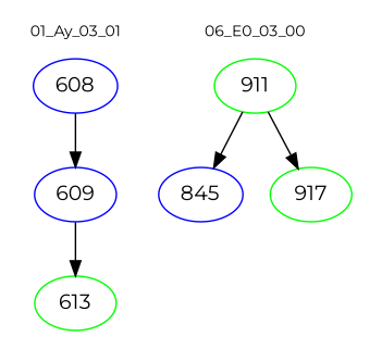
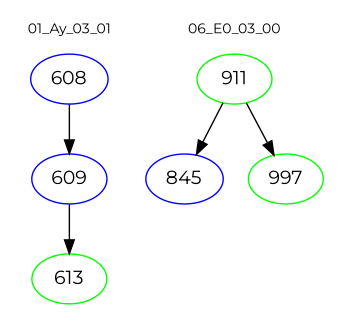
  digraph {
    fontname=Montserrat
    node [color=blue fontname=Montserrat]
    edge [color=black fontname=Montserrat]
    n1 [label=609]
    n2 [label=608]
    n3 [color=green label=613]
    n4 [color=green label=911]
    n5 [label=845]
-   n6 [color=green label=917]
+   n6 [color=green label=997]
    subgraph cluster_1 {
      color=white
      fontsize=10
      label="01_Ay_03_01"
      n1
      n2
      n3
    }
    subgraph cluster_2 {
      color=white
      fontsize=10
      label="06_E0_03_00"
      n4
      n5
      n6
    }
    n1 -> n3
    n2 -> n1
    n4 -> n5
    n4 -> n6
  }
